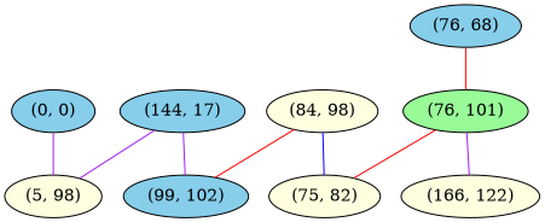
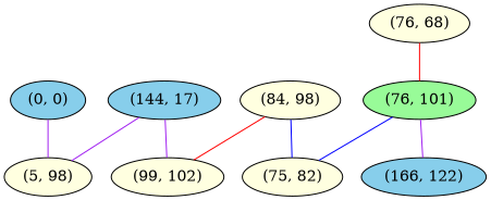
  graph {
    node [fillcolor=skyblue style=filled]
    edge [color=purple weight=1]
    "(144, 17)"
-   "(99, 102)"
+   "(99, 102)" [fillcolor=lightyellow]
    "(5, 98)" [fillcolor=lightyellow]
    "(0, 0)"
    "(84, 98)" [fillcolor=lightyellow]
    "(75, 82)" [fillcolor=lightyellow]
    "(76, 101)" [fillcolor=palegreen]
-   "(166, 122)" [fillcolor=lightyellow]
-   "(76, 68)"
+   "(166, 122)"
+   "(76, 68)" [fillcolor=lightyellow]
    "(144, 17)" -- "(99, 102)"
    "(144, 17)" -- "(5, 98)"
    "(0, 0)" -- "(5, 98)" [weight=4]
    "(84, 98)" -- "(99, 102)" [color=red]
    "(84, 98)" -- "(75, 82)" [color=blue]
-   "(76, 101)" -- "(75, 82)" [color=red]
+   "(76, 101)" -- "(75, 82)" [color=blue]
    "(76, 101)" -- "(166, 122)"
    "(76, 68)" -- "(76, 101)" [color=red]
  }
